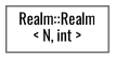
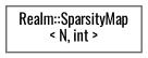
  digraph {
    rankdir=LR
    fontname=Oswald
-   n1 [color=grey40 fillcolor=white fontname=Oswald fontsize=10 height=0.2 label="Realm::Realm\l\< N, int \>" shape=box style=filled width=0.4]
+   n1 [color=grey40 fillcolor=white fontname=Oswald fontsize=10 height=0.2 label="Realm::SparsityMap\l\< N, int \>" shape=box style=filled width=0.4]
  }
